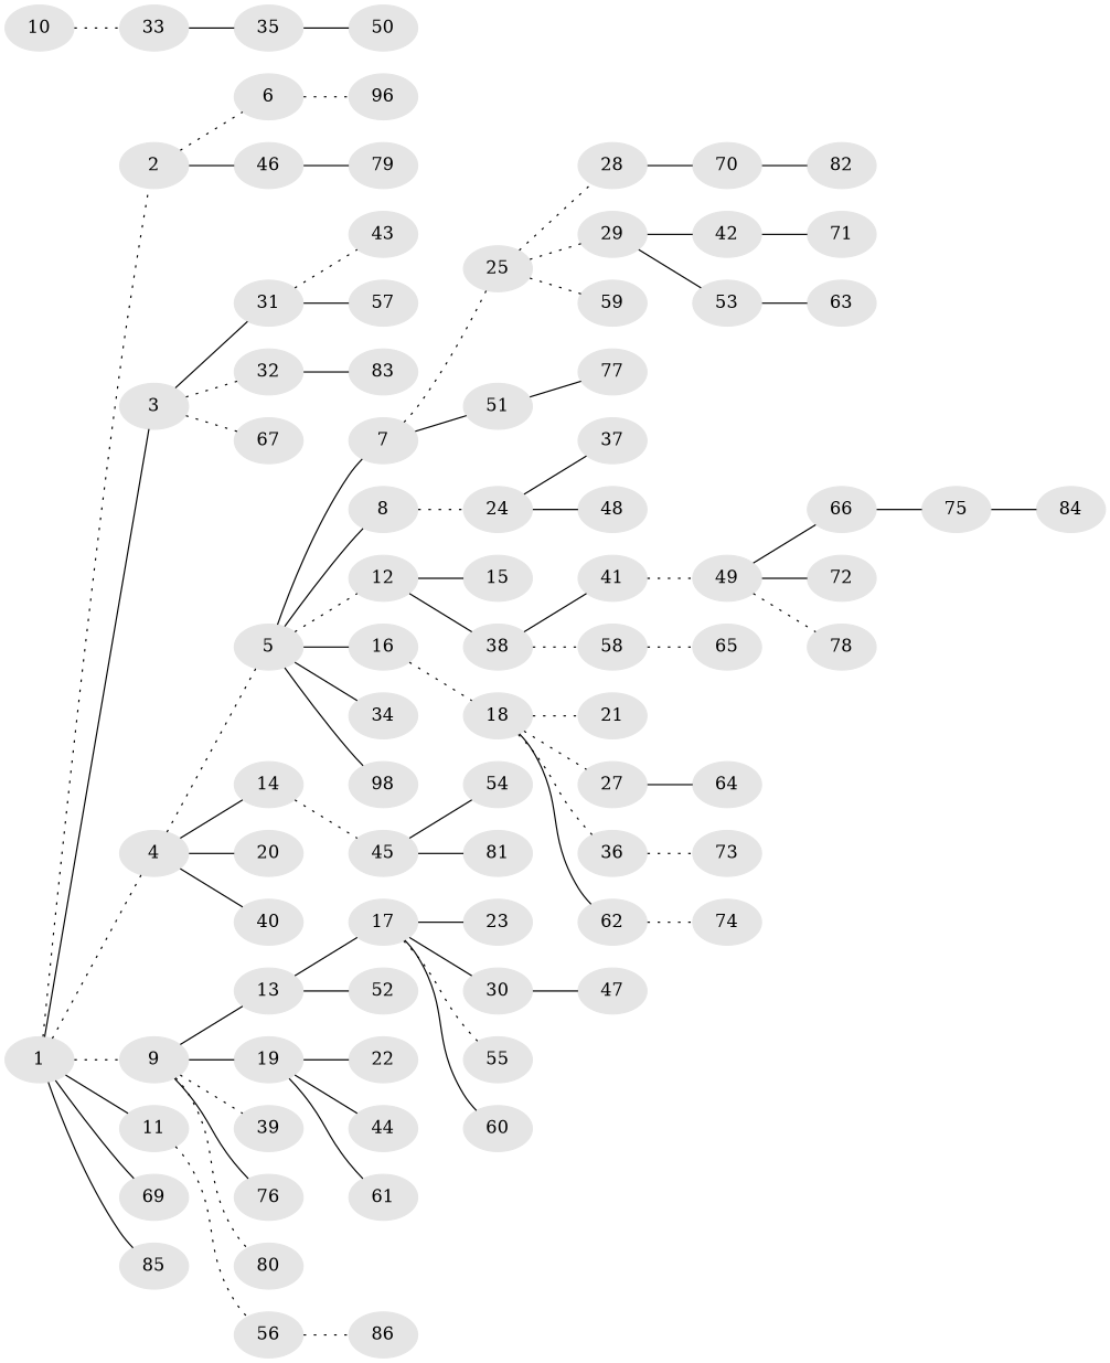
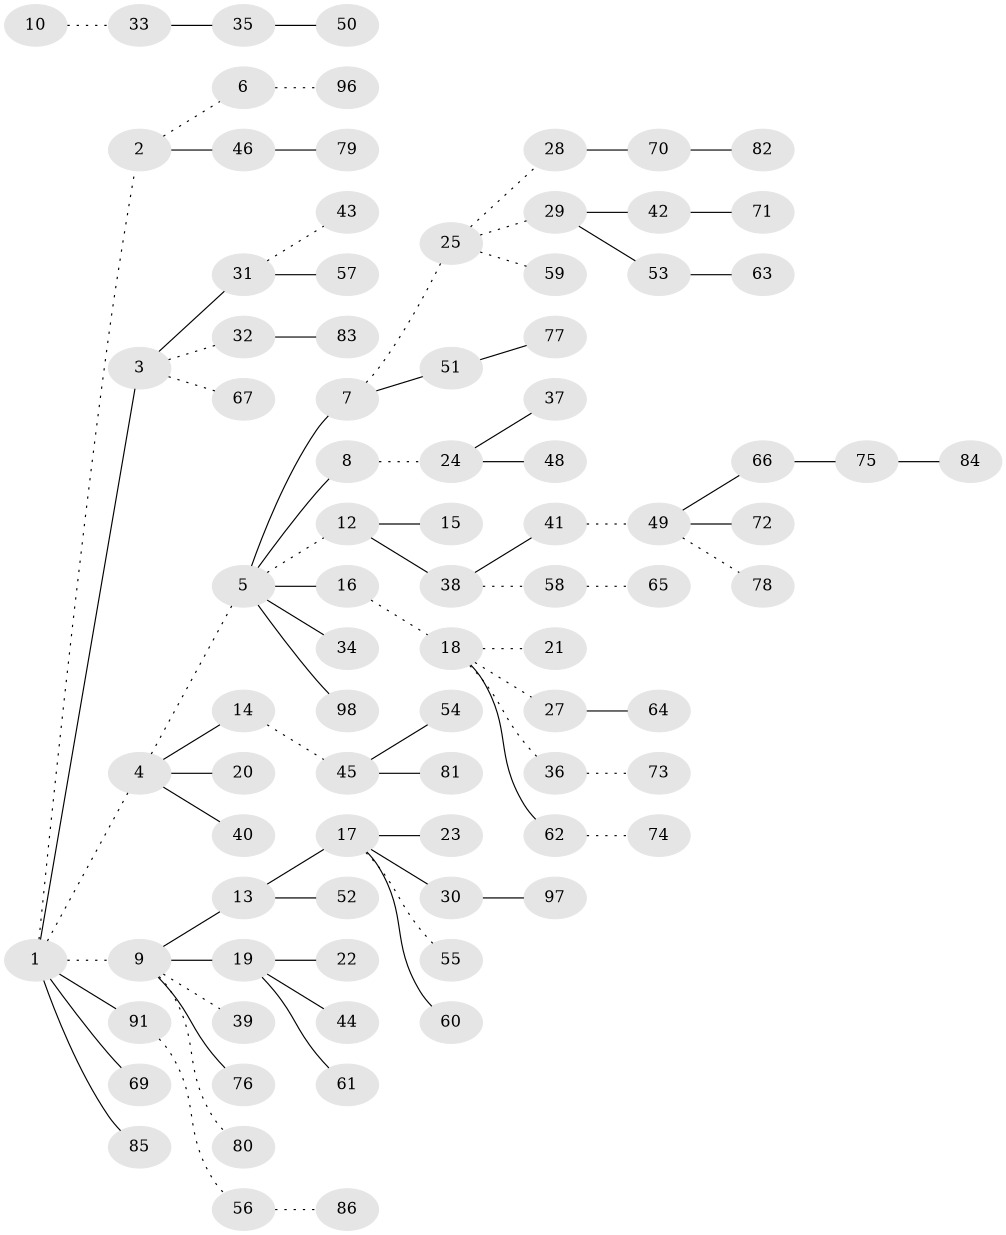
  graph {
    rankdir=LR
    node [color=gray90 style=filled]
    edge [style=solid]
    1
    2
    3
    4
    9
-   11
+   11 [label=91]
    69
    85
    6
    46
    31
    32
    67
    5
    14
    20
    40
    13
    19
    39
    76
    80
    10
    33
    56
    n26 [label=96]
    79
    43
    57
    83
    7
    8
    12
    16
    34
    n36 [label=98]
    45
    25
    51
    24
    15
    38
    18
    28
    29
    59
    77
    37
    48
    17
    52
    22
    44
    61
    35
    86
    41
    58
    23
    30
    55
    60
    54
    81
    21
    27
    36
    62
-   47
+   47 [label=97]
    64
    73
    74
    70
    42
    53
    82
    71
    63
    50
    49
    65
    66
    72
    78
    75
    84
    1 -- 2 [style=dotted]
    1 -- 3
    1 -- 4 [style=dotted]
    1 -- 9 [style=dotted]
    1 -- 11
    1 -- 69
    1 -- 85
    2 -- 6 [style=dotted]
    2 -- 46
    3 -- 31
    3 -- 32 [style=dotted]
    3 -- 67 [style=dotted]
    4 -- 5 [style=dotted]
    4 -- 14
    4 -- 20
    4 -- 40
    9 -- 13
    9 -- 19
    9 -- 39 [style=dotted]
    9 -- 76
    9 -- 80 [style=dotted]
    11 -- 56 [style=dotted]
    6 -- n26 [style=dotted]
    46 -- 79
    31 -- 43 [style=dotted]
    31 -- 57
    32 -- 83
    5 -- 7
    5 -- 8
    5 -- 12 [style=dotted]
    5 -- 16
    5 -- 34
    5 -- n36
    14 -- 45 [style=dotted]
    13 -- 17
    13 -- 52
    19 -- 22
    19 -- 44
    19 -- 61
    10 -- 33 [style=dotted]
    33 -- 35
    56 -- 86 [style=dotted]
    7 -- 25 [style=dotted]
    7 -- 51
    8 -- 24 [style=dotted]
    12 -- 15
    12 -- 38
    16 -- 18 [style=dotted]
    45 -- 54
    45 -- 81
    25 -- 28 [style=dotted]
    25 -- 29 [style=dotted]
    25 -- 59 [style=dotted]
    51 -- 77
    24 -- 37
    24 -- 48
    38 -- 41
    38 -- 58 [style=dotted]
    18 -- 21 [style=dotted]
    18 -- 27 [style=dotted]
    18 -- 36 [style=dotted]
    18 -- 62
    28 -- 70
    29 -- 42
    29 -- 53
    17 -- 23
    17 -- 30
    17 -- 55 [style=dotted]
    17 -- 60
    35 -- 50
    41 -- 49 [style=dotted]
    58 -- 65 [style=dotted]
    30 -- 47
    27 -- 64
    36 -- 73 [style=dotted]
    62 -- 74 [style=dotted]
    70 -- 82
    42 -- 71
    53 -- 63
    49 -- 66
    49 -- 72
    49 -- 78 [style=dotted]
    66 -- 75
    75 -- 84
  }
